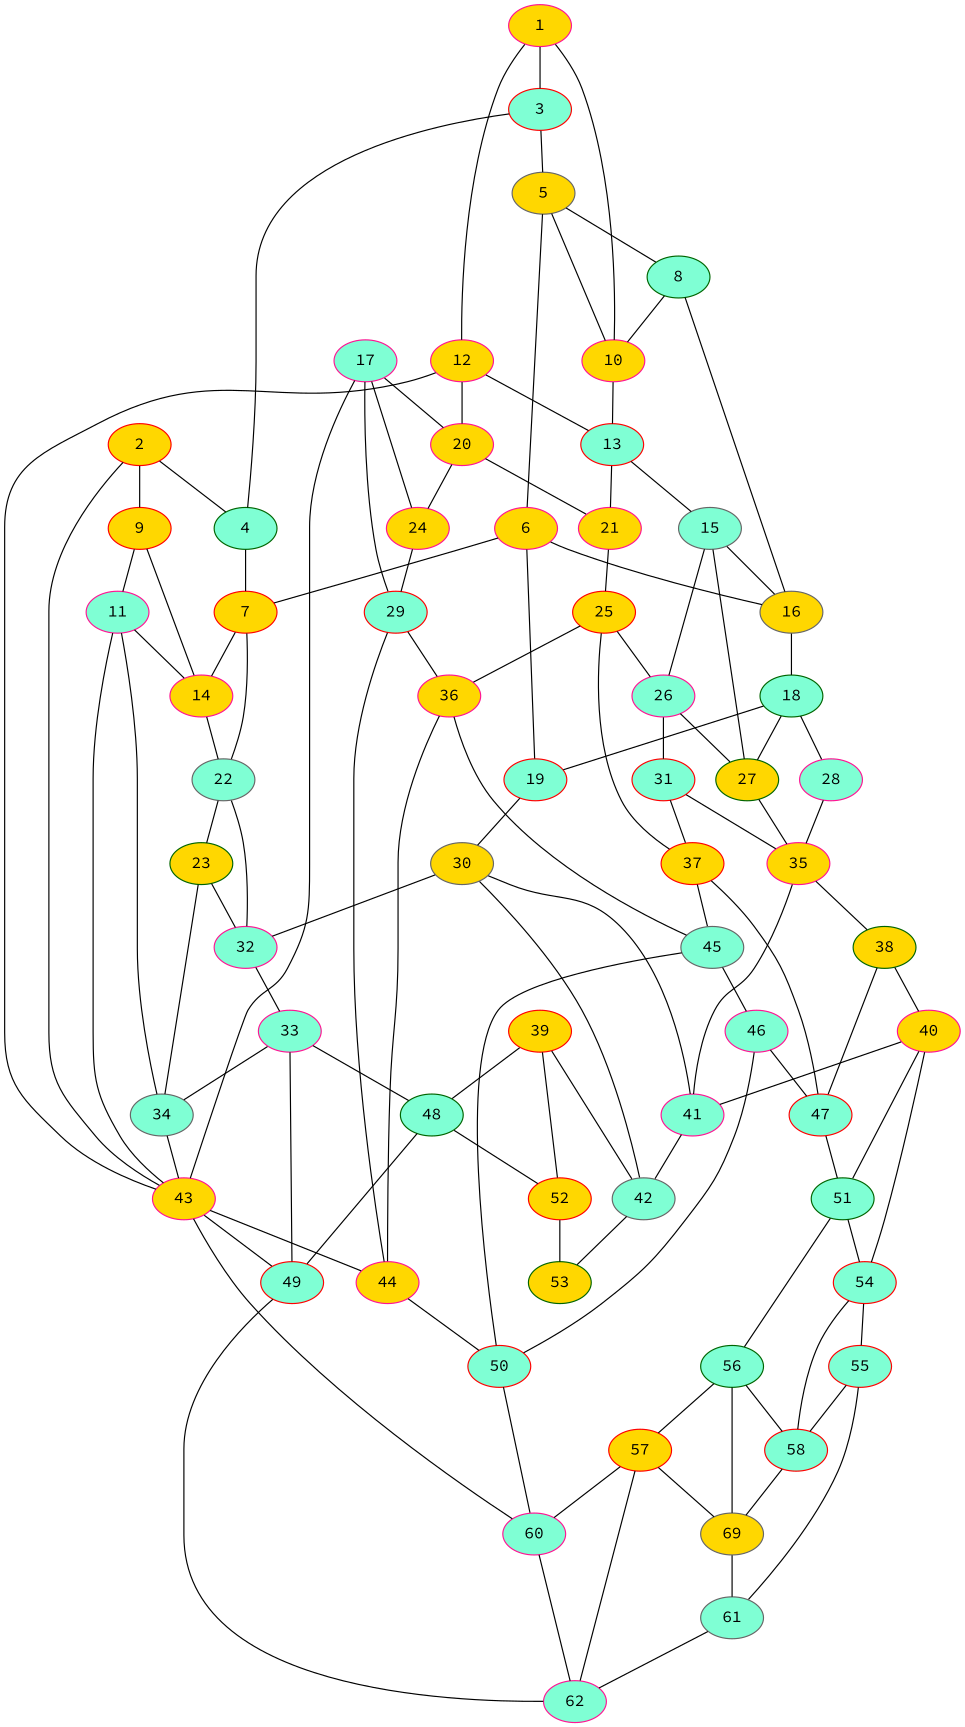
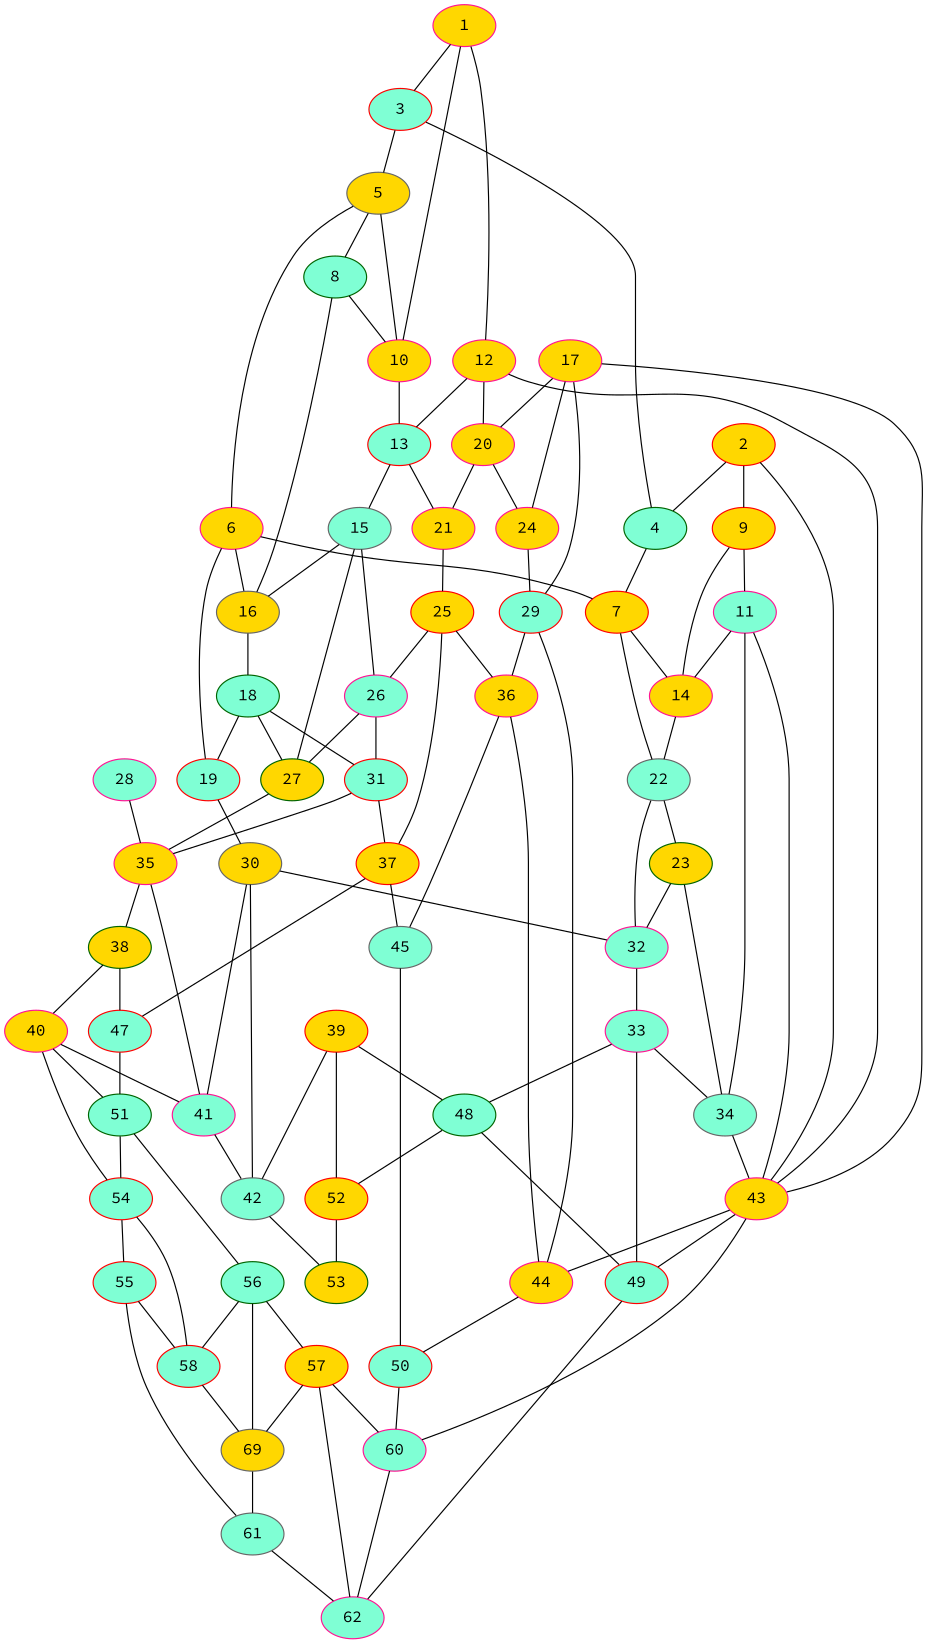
  graph {
    fontname="Source Code Pro"
    node [color=deeppink fillcolor=aquamarine fontname="Source Code Pro" style=filled]
    edge [fontname="Source Code Pro" weight=1.0]
    1 [fillcolor=gold]
    3 [color=red]
    10 [fillcolor=gold]
    12 [fillcolor=gold]
    4 [color=darkgreen]
    5 [color=gray40 fillcolor=gold]
    13 [color=red]
    43 [fillcolor=gold]
    20 [fillcolor=gold]
    2 [color=red fillcolor=gold]
    9 [color=red fillcolor=gold]
    7 [color=red fillcolor=gold]
    14 [fillcolor=gold]
    11
    44 [fillcolor=gold]
    49 [color=red]
    60
    6 [fillcolor=gold]
    8 [color=darkgreen]
    22 [color=gray40]
    16 [color=gray40 fillcolor=gold]
    19 [color=red]
    18 [color=darkgreen]
    30 [color=gray40 fillcolor=gold]
    23 [color=darkgreen fillcolor=gold]
    32
    34 [color=gray40]
    15 [color=gray40]
    21 [fillcolor=gold]
    24 [fillcolor=gold]
    26
    27 [color=darkgreen fillcolor=gold]
    25 [color=red fillcolor=gold]
    31 [color=red]
    35 [fillcolor=gold]
    28
-   17
+   17 [fillcolor=gold]
    29 [color=red]
    36 [fillcolor=gold]
    41
    42 [color=gray40]
    37 [color=red fillcolor=gold]
    33
    45 [color=gray40]
    47 [color=red]
    38 [color=darkgreen fillcolor=gold]
    50 [color=red]
    53 [color=darkgreen fillcolor=gold]
    48 [color=darkgreen]
    52 [color=red fillcolor=gold]
    62
    40 [fillcolor=gold]
-   46
    51 [color=darkgreen]
    54 [color=red]
    39 [color=red fillcolor=gold]
    56 [color=darkgreen]
    55 [color=red]
    58 [color=red]
    57 [color=red fillcolor=gold]
    n61 [color=gray40 fillcolor=gold label=69]
    61 [color=gray40]
    1 -- 3
    1 -- 10
    1 -- 12
    3 -- 4
    3 -- 5
    10 -- 13
    12 -- 13
    12 -- 43
    12 -- 20
    4 -- 7
    5 -- 10
    5 -- 6
    5 -- 8
    13 -- 15
    13 -- 21
    43 -- 44
    43 -- 49
    43 -- 60
    20 -- 21
    20 -- 24
    2 -- 4
    2 -- 43
    2 -- 9
    9 -- 14
    9 -- 11
    7 -- 14
    7 -- 22
    14 -- 22
    11 -- 43
    11 -- 14
    11 -- 34
    44 -- 50
    49 -- 62
    60 -- 62
    6 -- 7
    6 -- 16
    6 -- 19
    8 -- 10
    8 -- 16
    22 -- 23
    22 -- 32
    16 -- 18
    19 -- 30
    18 -- 19
    18 -- 27
-   18 -- 28
+   18 -- 31
    30 -- 32
    30 -- 41
    30 -- 42
    23 -- 32
    23 -- 34
    32 -- 33
    34 -- 43
    15 -- 16
    15 -- 26
    15 -- 27
    21 -- 25
    24 -- 29
    26 -- 27
    26 -- 31
    27 -- 35
    25 -- 26
    25 -- 36
    25 -- 37
    31 -- 35
    31 -- 37
    35 -- 41
    35 -- 38
    28 -- 35 [weight=2.0]
    17 -- 43
    17 -- 20
    17 -- 24
    17 -- 29
    29 -- 44
    29 -- 36
    36 -- 44
    36 -- 45
    41 -- 42
    42 -- 53
    37 -- 45
    37 -- 47
    33 -- 49
    33 -- 34
    33 -- 48
    45 -- 50
-   45 -- 46
    47 -- 51
    38 -- 47
    38 -- 40
    50 -- 60
    48 -- 49
    48 -- 52
    52 -- 53 [weight=2.0]
    40 -- 41
    40 -- 51
    40 -- 54
-   46 -- 47
-   46 -- 50
    51 -- 54
    51 -- 56
    54 -- 55
    54 -- 58
    39 -- 42
    39 -- 48
    39 -- 52
    56 -- 58
    56 -- 57
    56 -- n61
    55 -- 58
    55 -- 61
    58 -- n61
    57 -- 60
    57 -- 62
    57 -- n61
    n61 -- 61
    61 -- 62
  }
